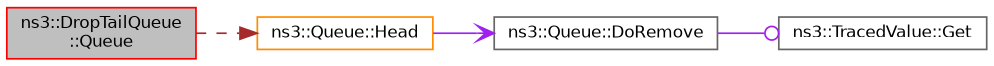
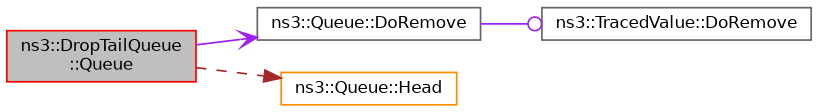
  digraph {
    rankdir=LR
    node [color=gray40 fillcolor=white fontname=Helvetica fontsize=10 shape=record style=filled]
    edge [color=purple fontname=Helvetica fontsize=10 labelfontname=Helvetica labelfontsize=10 style=solid]
    n1 [color=red fillcolor=grey75 fontcolor=black height=0.2 label="ns3::DropTailQueue\l::Queue" width=0.4]
    n2 [height=0.2 label="ns3::Queue::DoRemove" width=0.4]
    n3 [color=darkorange height=0.2 label="ns3::Queue::Head" width=0.4]
-   n4 [height=0.2 label="ns3::TracedValue::Get" width=0.4]
-   n3 -> n2 [arrowhead=vee]
+   n4 [height=0.2 label="ns3::TracedValue::DoRemove" width=0.4]
+   n1 -> n2 [arrowhead=vee]
    n1 -> n3 [arrowhead=normal color=brown style=dashed]
    n2 -> n4 [arrowhead=odot]
  }
